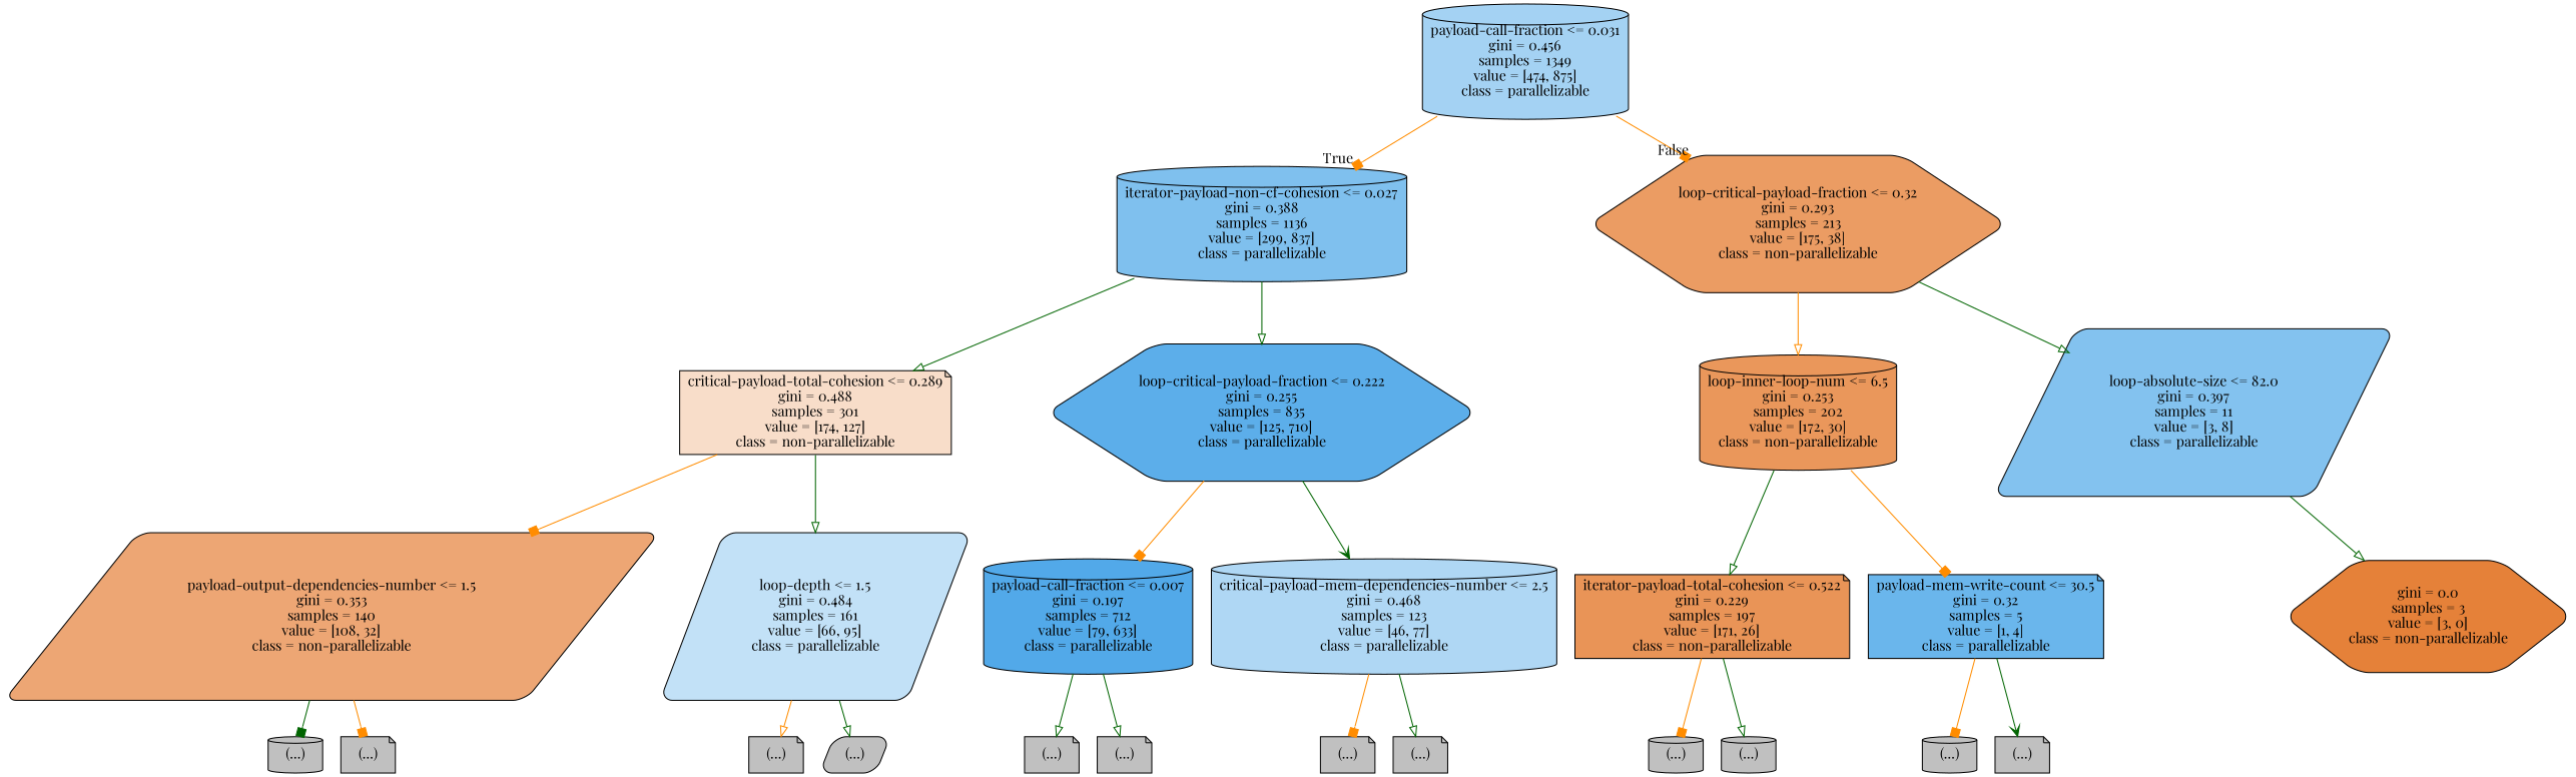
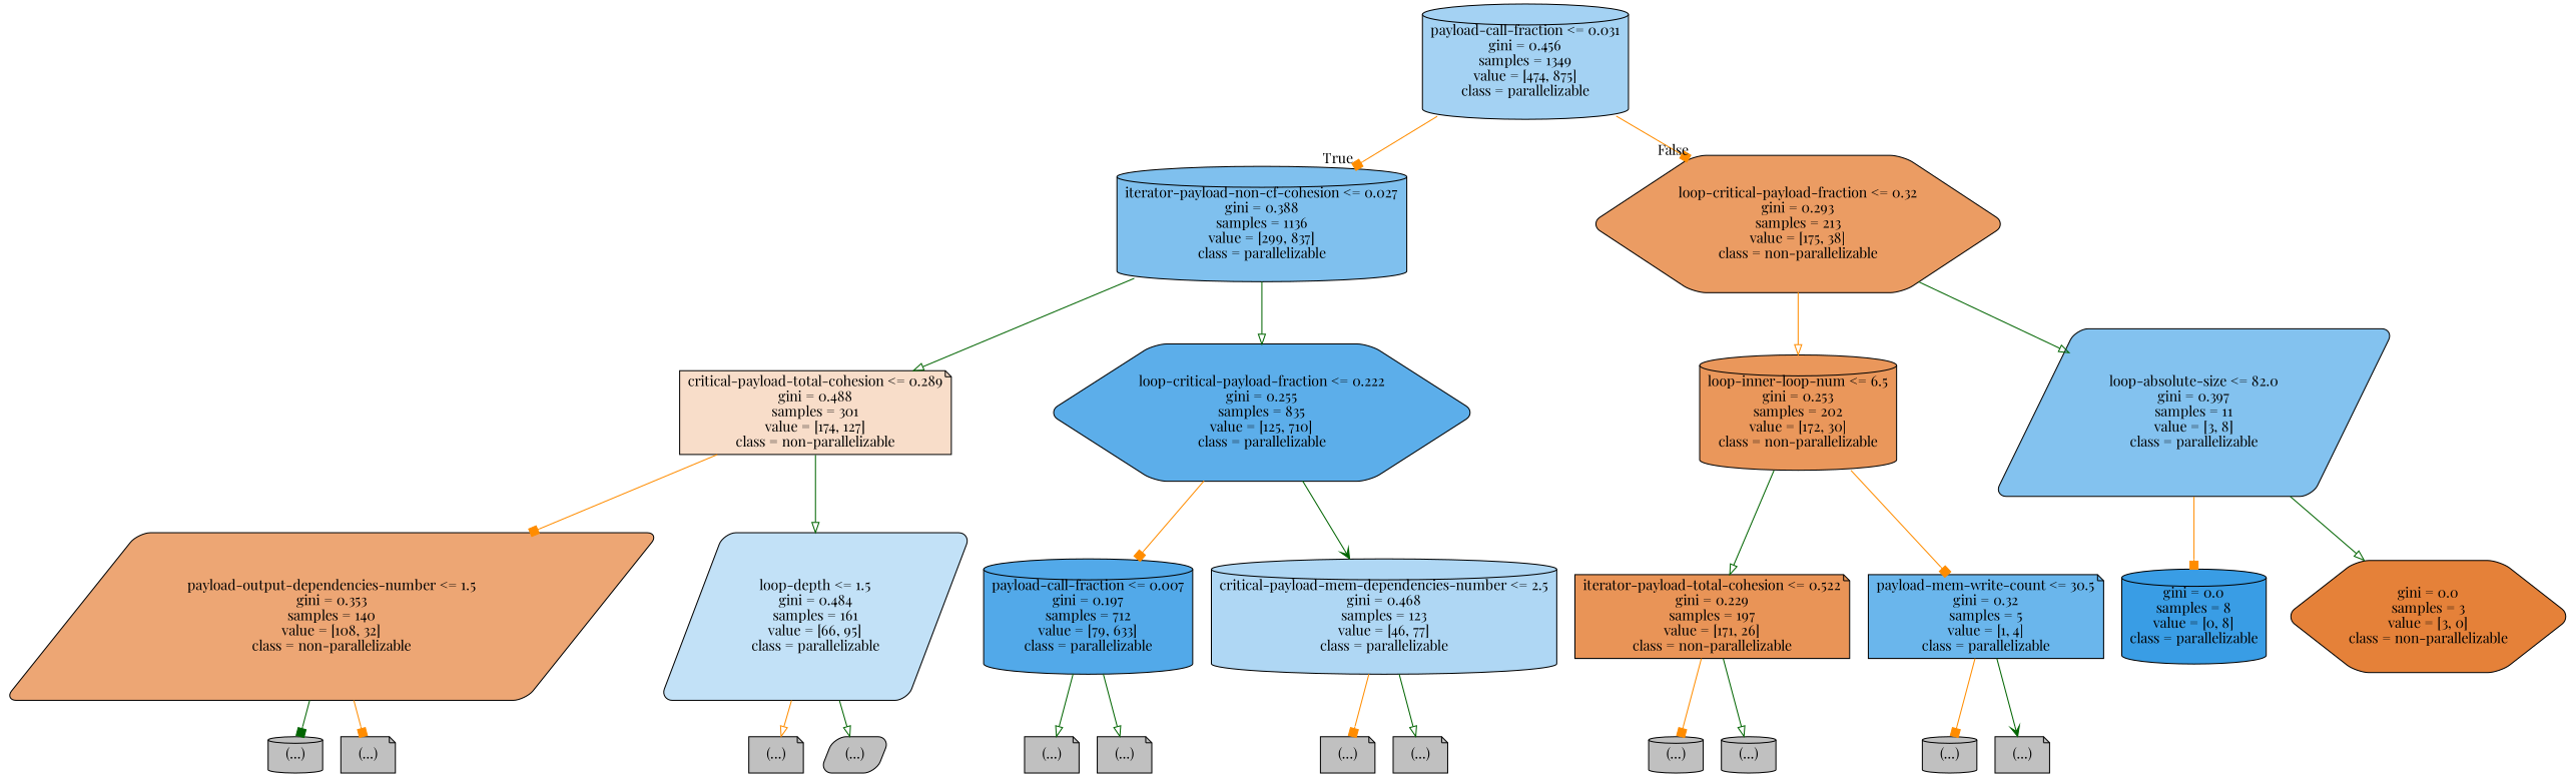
  digraph {
    fontname="Playfair Display"
    node [color=black fillcolor="#C0C0C0" fontname="Playfair Display" shape=cylinder style="filled, rounded"]
    edge [fontname="Playfair Display" color=darkgreen arrowhead=onormal]
    n1 [fillcolor="#399de575" label="payload-call-fraction <= 0.031\ngini = 0.456\nsamples = 1349\nvalue = [474, 875]\nclass = parallelizable"]
    n2 [fillcolor="#399de5a4" label="iterator-payload-non-cf-cohesion <= 0.027\ngini = 0.388\nsamples = 1136\nvalue = [299, 837]\nclass = parallelizable"]
    n3 [fillcolor="#e58139c8" label="loop-critical-payload-fraction <= 0.32\ngini = 0.293\nsamples = 213\nvalue = [175, 38]\nclass = non-parallelizable" shape=hexagon]
    n4 [fillcolor="#e5813945" label="critical-payload-total-cohesion <= 0.289\ngini = 0.488\nsamples = 301\nvalue = [174, 127]\nclass = non-parallelizable" shape=note]
    n5 [fillcolor="#399de5d2" label="loop-critical-payload-fraction <= 0.222\ngini = 0.255\nsamples = 835\nvalue = [125, 710]\nclass = parallelizable" shape=hexagon]
    n6 [fillcolor="#e58139b3" label="payload-output-dependencies-number <= 1.5\ngini = 0.353\nsamples = 140\nvalue = [108, 32]\nclass = non-parallelizable" shape=parallelogram]
    n7 [fillcolor="#399de54e" label="loop-depth <= 1.5\ngini = 0.484\nsamples = 161\nvalue = [66, 95]\nclass = parallelizable" shape=parallelogram]
    n8 [label="(...)"]
    n9 [label="(...)" shape=note]
    n10 [label="(...)" shape=note]
    n11 [label="(...)" shape=parallelogram]
    n12 [fillcolor="#399de5df" label="payload-call-fraction <= 0.007\ngini = 0.197\nsamples = 712\nvalue = [79, 633]\nclass = parallelizable"]
    n13 [fillcolor="#399de567" label="critical-payload-mem-dependencies-number <= 2.5\ngini = 0.468\nsamples = 123\nvalue = [46, 77]\nclass = parallelizable"]
    n14 [label="(...)" shape=note]
    n15 [label="(...)" shape=note]
    n16 [label="(...)" shape=note]
    n17 [label="(...)" shape=note]
    n18 [fillcolor="#e58139d3" label="loop-inner-loop-num <= 6.5\ngini = 0.253\nsamples = 202\nvalue = [172, 30]\nclass = non-parallelizable"]
    n19 [fillcolor="#399de59f" label="loop-absolute-size <= 82.0\ngini = 0.397\nsamples = 11\nvalue = [3, 8]\nclass = parallelizable" shape=parallelogram]
    n20 [fillcolor="#e58139d8" label="iterator-payload-total-cohesion <= 0.522\ngini = 0.229\nsamples = 197\nvalue = [171, 26]\nclass = non-parallelizable" shape=note]
    n21 [fillcolor="#399de5bf" label="payload-mem-write-count <= 30.5\ngini = 0.32\nsamples = 5\nvalue = [1, 4]\nclass = parallelizable" shape=note]
    n22 [label="(...)"]
    n23 [label="(...)"]
    n24 [label="(...)"]
    n25 [label="(...)" shape=note]
+   n26 [fillcolor="#399de5ff" label="gini = 0.0\nsamples = 8\nvalue = [0, 8]\nclass = parallelizable"]
    n27 [fillcolor="#e58139ff" label="gini = 0.0\nsamples = 3\nvalue = [3, 0]\nclass = non-parallelizable" shape=hexagon]
    n1 -> n2 [headlabel=True labelangle=45 labeldistance=2.5 color=darkorange arrowhead=box]
    n1 -> n3 [headlabel=False labelangle=-45 labeldistance=2.5 color=darkorange arrowhead=box]
    n2 -> n4
    n2 -> n5
    n3 -> n18 [color=darkorange]
    n3 -> n19
    n4 -> n6 [color=darkorange arrowhead=box]
    n4 -> n7
    n5 -> n12 [color=darkorange arrowhead=box]
    n5 -> n13 [arrowhead=vee]
    n6 -> n8 [arrowhead=box]
    n6 -> n9 [color=darkorange arrowhead=box]
    n7 -> n10 [color=darkorange]
    n7 -> n11
    n12 -> n14
    n12 -> n15
    n13 -> n16 [color=darkorange arrowhead=box]
    n13 -> n17
    n18 -> n20
    n18 -> n21 [color=darkorange arrowhead=box]
+   n19 -> n26 [color=darkorange arrowhead=box]
    n19 -> n27
    n20 -> n22 [color=darkorange arrowhead=box]
    n20 -> n23
    n21 -> n24 [color=darkorange arrowhead=box]
    n21 -> n25 [arrowhead=vee]
  }
